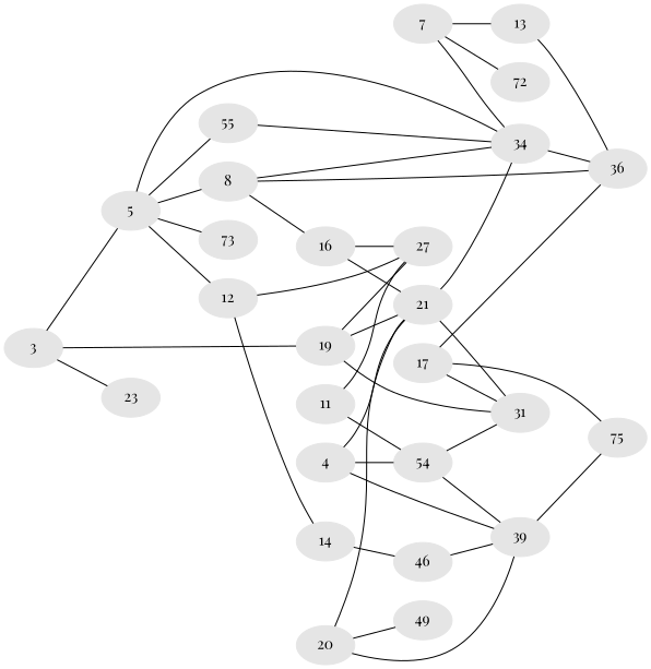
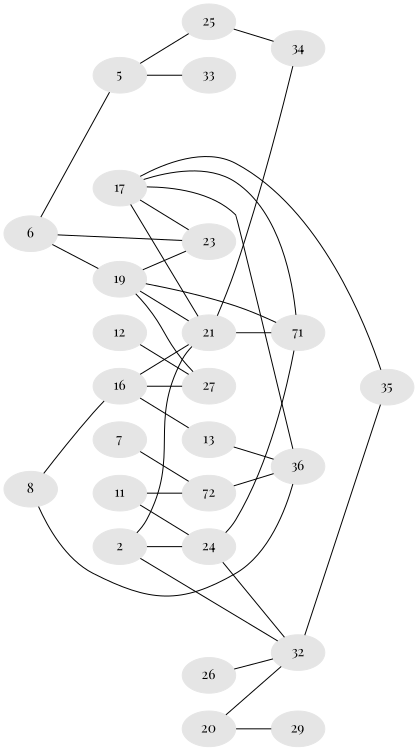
  graph {
    fontname="Playfair Display"
    rankdir=LR
    node [color=gray90 fontname="Playfair Display" style=filled]
    edge [fontname="Playfair Display" weight=1.0]
-   3
+   3 [label=6]
    5
    19
    23
    8
    12
-   25 [label=55]
-   33 [label=73]
+   25
+   33
    34
    21
    27
-   31
-   4
-   24 [label=54]
-   32 [label=39]
-   35 [label=75]
+   31 [label=71]
+   4 [label=2]
+   24
+   32
+   35
    16
    36
-   14
    7
    13
    n22 [label=72]
    11
-   26 [label=46]
+   26
    17
    20
-   29 [label=49]
+   29
    3 -- 5
    3 -- 19
    3 -- 23
-   5 -- 8
-   5 -- 12
    5 -- 25
    5 -- 33
-   5 -- 34
+   19 -- 23
    19 -- 21
    19 -- 27
    19 -- 31
-   8 -- 34
    8 -- 16
    8 -- 36
    12 -- 27
-   12 -- 14
    25 -- 34
-   34 -- 36
+   n22 -- 36
    21 -- 34
    21 -- 31
    4 -- 21
    4 -- 24
    4 -- 32
    24 -- 31 [weight=2.0]
    24 -- 32
    32 -- 35
    16 -- 21
    16 -- 27 [weight=2.0]
-   14 -- 26
-   7 -- 34
-   7 -- 13
+   16 -- 13
    7 -- n22
    13 -- 36
    11 -- 24
-   11 -- 27
+   11 -- n22
    26 -- 32
+   17 -- 23
    17 -- 31
    17 -- 35
    17 -- 36
-   20 -- 21
+   17 -- 21
    20 -- 32 [weight=2.0]
    20 -- 29
  }
